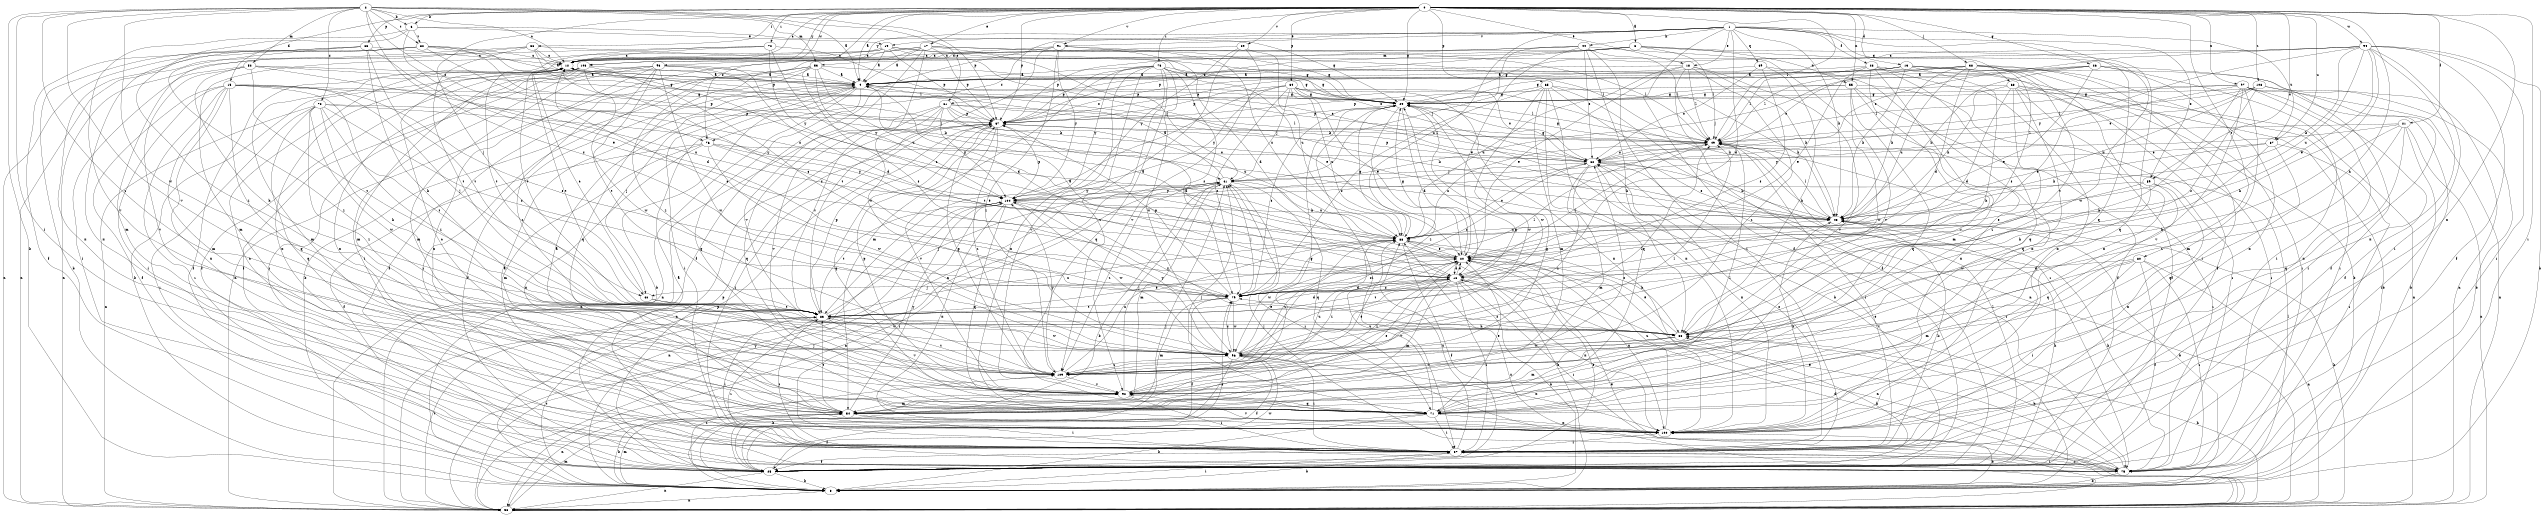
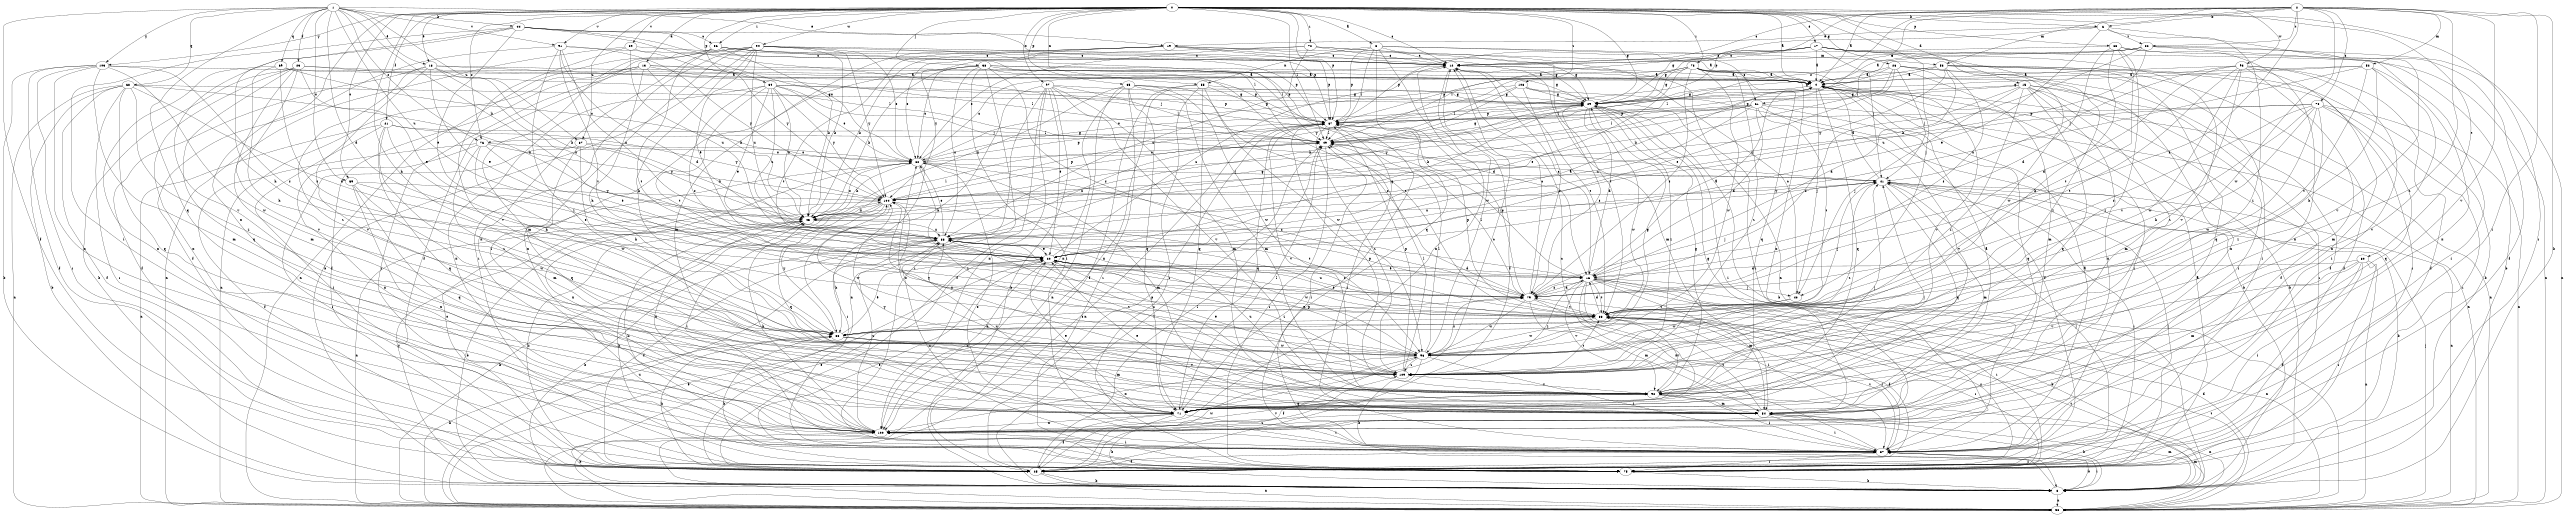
  strict digraph {
    0
    3
    4
    6
    12
    13
    15
    17
    18
    21
    26
    29
    33
    36
    38
    40
    49
    55
    59
    63
    64
    65
    67
    72
    73
    75
    76
    80
    87
    89
    91
    93
    94
    97
    100
    103
    108
    71
    53
    61
    96
    25
    8
    37
    58
    19
    82
    92
    109
    20
    54
    83
    45
    79
    41
    88
    104
    16
    62
    1
    23
    44
    68
    69
    2
    52
    78
    0 -> 3 [label=a]
    0 -> 4 [label=a]
    0 -> 6 [label=b]
    0 -> 12 [label=c]
    0 -> 13 [label=d]
    0 -> 15 [label=d]
    0 -> 17 [label=e]
    0 -> 18 [label=e]
    0 -> 21 [label=f]
    0 -> 26 [label=g]
    0 -> 29 [label=g]
    0 -> 33 [label=h]
    0 -> 36 [label=i]
    0 -> 38 [label=j]
    0 -> 40 [label=j]
    0 -> 49 [label=l]
    0 -> 55 [label=n]
    0 -> 59 [label=o]
    0 -> 63 [label=p]
    0 -> 64 [label=p]
    0 -> 65 [label=p]
    0 -> 67 [label=p]
    0 -> 72 [label=r]
    0 -> 73 [label=r]
    0 -> 75 [label=r]
    0 -> 76 [label=s]
    0 -> 80 [label=t]
    0 -> 87 [label=u]
    0 -> 89 [label=v]
    0 -> 91 [label=v]
    0 -> 93 [label=w]
    0 -> 94 [label=w]
    0 -> 97 [label=x]
    0 -> 100 [label=x]
    0 -> 103 [label=y]
    0 -> 108 [label=z]
    3 -> 12 [label=c]
    3 -> 49 [label=l]
    3 -> 55 [label=n]
    3 -> 67 [label=p]
    3 -> 71 [label=q]
    3 -> 53 [label=m]
    3 -> 61 [label=o]
    3 -> 96 [label=w]
    4 -> 29 [label=g]
    4 -> 40 [label=j]
    4 -> 49 [label=l]
    4 -> 71 [label=q]
    4 -> 25 [label=f]
    4 -> 8 [label=b]
    4 -> 37 [label=i]
    4 -> 58 [label=n]
    6 -> 29 [label=g]
    6 -> 19 [label=e]
    6 -> 82 [label=t]
    6 -> 92 [label=v]
    6 -> 109 [label=z]
    6 -> 20 [label=e]
    12 -> 4 [label=a]
    12 -> 100 [label=x]
    12 -> 25 [label=f]
    12 -> 54 [label=m]
    12 -> 83 [label=t]
    13 -> 4 [label=a]
    13 -> 29 [label=g]
    13 -> 33 [label=h]
    13 -> 67 [label=p]
    13 -> 75 [label=r]
    13 -> 25 [label=f]
    13 -> 58 [label=n]
    13 -> 45 [label=k]
    15 -> 29 [label=g]
    15 -> 40 [label=j]
    15 -> 67 [label=p]
    15 -> 75 [label=r]
    15 -> 100 [label=x]
    15 -> 71 [label=q]
    15 -> 25 [label=f]
    15 -> 37 [label=i]
    15 -> 109 [label=z]
    15 -> 54 [label=m]
    15 -> 79 [label=s]
    17 -> 4 [label=a]
    17 -> 12 [label=c]
    17 -> 29 [label=g]
    17 -> 49 [label=l]
    17 -> 67 [label=p]
    17 -> 96 [label=w]
    17 -> 58 [label=n]
    17 -> 92 [label=v]
    17 -> 109 [label=z]
    17 -> 41 [label=j]
    18 -> 4 [label=a]
    18 -> 49 [label=l]
    18 -> 25 [label=f]
    18 -> 92 [label=v]
    18 -> 109 [label=z]
    18 -> 20 [label=e]
    18 -> 45 [label=k]
    18 -> 88 [label=u]
    21 -> 33 [label=h]
    21 -> 49 [label=l]
    21 -> 71 [label=q]
    21 -> 37 [label=i]
    21 -> 58 [label=n]
    21 -> 109 [label=z]
    21 -> 104 [label=y]
    26 -> 4 [label=a]
    26 -> 49 [label=l]
    26 -> 100 [label=x]
    26 -> 25 [label=f]
    26 -> 37 [label=i]
    26 -> 20 [label=e]
    26 -> 45 [label=k]
    26 -> 41 [label=j]
    29 -> 67 [label=p]
    29 -> 96 [label=w]
    29 -> 8 [label=b]
    29 -> 37 [label=i]
    29 -> 109 [label=z]
    29 -> 79 [label=s]
    29 -> 16 [label=d]
    33 -> 96 [label=w]
    33 -> 92 [label=v]
    33 -> 20 [label=e]
    33 -> 54 [label=m]
    33 -> 79 [label=s]
    33 -> 104 [label=y]
    36 -> 12 [label=c]
    36 -> 49 [label=l]
    36 -> 67 [label=p]
    36 -> 58 [label=n]
    36 -> 54 [label=m]
    36 -> 83 [label=t]
    36 -> 45 [label=k]
    38 -> 4 [label=a]
    38 -> 67 [label=p]
    38 -> 75 [label=r]
    38 -> 100 [label=x]
    38 -> 37 [label=i]
    38 -> 83 [label=t]
    38 -> 45 [label=k]
    38 -> 79 [label=s]
    38 -> 88 [label=u]
    38 -> 16 [label=d]
    38 -> 62 [label=o]
    40 -> 12 [label=c]
    40 -> 96 [label=w]
    40 -> 83 [label=t]
    49 -> 29 [label=g]
    49 -> 75 [label=r]
    49 -> 88 [label=u]
    49 -> 62 [label=o]
    55 -> 29 [label=g]
    55 -> 67 [label=p]
    55 -> 75 [label=r]
    55 -> 100 [label=x]
    55 -> 71 [label=q]
    55 -> 96 [label=w]
    55 -> 25 [label=f]
    59 -> 100 [label=x]
    59 -> 71 [label=q]
    59 -> 96 [label=w]
    59 -> 20 [label=e]
    59 -> 104 [label=y]
    63 -> 12 [label=c]
    63 -> 33 [label=h]
    63 -> 100 [label=x]
    63 -> 8 [label=b]
    63 -> 109 [label=z]
    63 -> 83 [label=t]
    63 -> 16 [label=d]
    64 -> 29 [label=g]
    64 -> 67 [label=p]
    64 -> 100 [label=x]
    64 -> 20 [label=e]
    64 -> 83 [label=t]
    64 -> 45 [label=k]
    64 -> 79 [label=s]
    64 -> 41 [label=j]
    64 -> 88 [label=u]
    64 -> 104 [label=y]
    64 -> 62 [label=o]
    65 -> 29 [label=g]
    65 -> 75 [label=r]
    65 -> 100 [label=x]
    65 -> 71 [label=q]
    65 -> 96 [label=w]
    65 -> 58 [label=n]
    65 -> 54 [label=m]
    65 -> 45 [label=k]
    65 -> 79 [label=s]
    67 -> 49 [label=l]
    67 -> 71 [label=q]
    67 -> 37 [label=i]
    67 -> 58 [label=n]
    67 -> 92 [label=v]
    67 -> 109 [label=z]
    72 -> 12 [label=c]
    72 -> 58 [label=n]
    72 -> 83 [label=t]
    72 -> 88 [label=u]
    72 -> 104 [label=y]
    72 -> 62 [label=o]
    73 -> 4 [label=a]
    73 -> 29 [label=g]
    73 -> 67 [label=p]
    73 -> 100 [label=x]
    73 -> 71 [label=q]
    73 -> 96 [label=w]
    73 -> 92 [label=v]
    73 -> 109 [label=z]
    73 -> 20 [label=e]
    73 -> 54 [label=m]
    73 -> 79 [label=s]
    73 -> 104 [label=y]
    75 -> 4 [label=a]
    75 -> 33 [label=h]
    75 -> 8 [label=b]
    75 -> 37 [label=i]
    75 -> 20 [label=e]
    75 -> 45 [label=k]
    75 -> 41 [label=j]
    76 -> 100 [label=x]
    76 -> 96 [label=w]
    76 -> 25 [label=f]
    76 -> 20 [label=e]
    76 -> 54 [label=m]
    76 -> 104 [label=y]
    76 -> 62 [label=o]
    80 -> 75 [label=r]
    80 -> 25 [label=f]
    80 -> 37 [label=i]
    80 -> 58 [label=n]
    80 -> 92 [label=v]
    80 -> 54 [label=m]
    80 -> 16 [label=d]
    87 -> 33 [label=h]
    87 -> 75 [label=r]
    87 -> 71 [label=q]
    87 -> 45 [label=k]
    87 -> 62 [label=o]
    89 -> 12 [label=c]
    89 -> 58 [label=n]
    89 -> 92 [label=v]
    89 -> 88 [label=u]
    89 -> 104 [label=y]
    91 -> 12 [label=c]
    91 -> 25 [label=f]
    91 -> 109 [label=z]
    91 -> 83 [label=t]
    91 -> 88 [label=u]
    91 -> 104 [label=y]
    91 -> 16 [label=d]
    93 -> 4 [label=a]
    93 -> 100 [label=x]
    93 -> 96 [label=w]
    93 -> 25 [label=f]
    93 -> 37 [label=i]
    93 -> 109 [label=z]
    93 -> 54 [label=m]
    93 -> 83 [label=t]
    93 -> 41 [label=j]
    93 -> 16 [label=d]
    94 -> 12 [label=c]
    94 -> 29 [label=g]
    94 -> 33 [label=h]
    94 -> 75 [label=r]
    94 -> 100 [label=x]
    94 -> 25 [label=f]
    94 -> 8 [label=b]
    94 -> 37 [label=i]
    94 -> 20 [label=e]
    94 -> 45 [label=k]
    94 -> 88 [label=u]
    94 -> 104 [label=y]
    94 -> 62 [label=o]
    97 -> 29 [label=g]
    97 -> 33 [label=h]
    97 -> 49 [label=l]
    97 -> 100 [label=x]
    97 -> 25 [label=f]
    97 -> 8 [label=b]
    97 -> 58 [label=n]
    97 -> 92 [label=v]
    97 -> 20 [label=e]
    97 -> 54 [label=m]
    100 -> 8 [label=b]
    100 -> 37 [label=i]
    100 -> 92 [label=v]
    100 -> 45 [label=k]
    100 -> 88 [label=u]
    103 -> 4 [label=a]
    103 -> 75 [label=r]
    103 -> 100 [label=x]
    103 -> 96 [label=w]
    103 -> 25 [label=f]
    103 -> 8 [label=b]
    103 -> 54 [label=m]
    103 -> 79 [label=s]
    108 -> 29 [label=g]
    108 -> 49 [label=l]
    108 -> 8 [label=b]
    108 -> 37 [label=i]
    108 -> 45 [label=k]
    108 -> 79 [label=s]
    108 -> 62 [label=o]
    71 -> 12 [label=c]
    71 -> 49 [label=l]
    71 -> 100 [label=x]
    71 -> 25 [label=f]
    71 -> 8 [label=b]
    71 -> 37 [label=i]
    71 -> 20 [label=e]
    71 -> 41 [label=j]
    71 -> 88 [label=u]
    53 -> 4 [label=a]
    53 -> 29 [label=g]
    53 -> 75 [label=r]
    53 -> 71 [label=q]
    53 -> 25 [label=f]
    53 -> 8 [label=b]
    53 -> 79 [label=s]
    53 -> 104 [label=y]
    53 -> 16 [label=d]
    61 -> 49 [label=l]
    61 -> 67 [label=p]
    61 -> 71 [label=q]
    61 -> 58 [label=n]
    61 -> 92 [label=v]
    61 -> 83 [label=t]
    61 -> 45 [label=k]
    61 -> 88 [label=u]
    61 -> 104 [label=y]
    61 -> 16 [label=d]
    96 -> 29 [label=g]
    96 -> 49 [label=l]
    96 -> 100 [label=x]
    96 -> 25 [label=f]
    96 -> 8 [label=b]
    96 -> 37 [label=i]
    96 -> 109 [label=z]
    96 -> 20 [label=e]
    96 -> 79 [label=s]
    96 -> 104 [label=y]
    25 -> 33 [label=h]
    25 -> 49 [label=l]
    25 -> 67 [label=p]
    25 -> 96 [label=w]
    25 -> 8 [label=b]
    25 -> 58 [label=n]
    25 -> 109 [label=z]
    25 -> 20 [label=e]
    25 -> 45 [label=k]
    25 -> 79 [label=s]
    25 -> 41 [label=j]
    25 -> 62 [label=o]
    8 -> 49 [label=l]
    8 -> 67 [label=p]
    8 -> 37 [label=i]
    8 -> 58 [label=n]
    8 -> 54 [label=m]
    8 -> 83 [label=t]
    8 -> 104 [label=y]
    37 -> 4 [label=a]
    37 -> 12 [label=c]
    37 -> 49 [label=i]
    37 -> 75 [label=r]
    37 -> 25 [label=f]
    37 -> 8 [label=b]
    37 -> 83 [label=t]
    37 -> 45 [label=k]
    37 -> 88 [label=u]
    37 -> 62 [label=o]
    58 -> 33 [label=h]
    58 -> 20 [label=e]
    58 -> 54 [label=m]
    58 -> 83 [label=t]
    58 -> 45 [label=k]
    58 -> 41 [label=j]
    58 -> 88 [label=u]
    58 -> 16 [label=d]
    19 -> 4 [label=a]
    19 -> 12 [label=c]
    19 -> 29 [label=g]
    19 -> 67 [label=p]
    19 -> 54 [label=m]
    19 -> 83 [label=t]
    19 -> 45 [label=k]
    19 -> 62 [label=o]
    82 -> 4 [label=a]
    82 -> 12 [label=c]
    82 -> 49 [label=l]
    82 -> 100 [label=x]
    82 -> 25 [label=f]
    82 -> 58 [label=n]
    82 -> 45 [label=k]
    82 -> 88 [label=u]
    92 -> 29 [label=g]
    92 -> 67 [label=p]
    92 -> 71 [label=q]
    92 -> 37 [label=i]
    92 -> 58 [label=n]
    92 -> 54 [label=m]
    92 -> 41 [label=j]
    92 -> 88 [label=u]
    92 -> 62 [label=o]
    109 -> 49 [label=l]
    109 -> 67 [label=p]
    109 -> 92 [label=v]
    109 -> 20 [label=e]
    109 -> 83 [label=t]
    109 -> 88 [label=u]
    109 -> 104 [label=y]
    20 -> 4 [label=a]
    20 -> 12 [label=c]
    20 -> 29 [label=g]
    20 -> 100 [label=x]
    20 -> 109 [label=z]
    20 -> 79 [label=s]
    20 -> 16 [label=d]
    54 -> 4 [label=a]
    54 -> 29 [label=g]
    54 -> 8 [label=b]
    54 -> 37 [label=i]
    54 -> 20 [label=e]
    54 -> 83 [label=t]
    54 -> 104 [label=y]
    83 -> 33 [label=h]
    83 -> 67 [label=p]
    83 -> 75 [label=r]
    83 -> 96 [label=w]
    83 -> 37 [label=i]
    83 -> 92 [label=v]
    83 -> 20 [label=e]
    83 -> 41 [label=j]
    83 -> 88 [label=u]
    83 -> 16 [label=d]
    45 -> 49 [label=l]
    45 -> 8 [label=b]
    45 -> 88 [label=u]
    45 -> 62 [label=o]
    79 -> 12 [label=c]
    79 -> 49 [label=l]
    79 -> 67 [label=p]
    79 -> 96 [label=w]
    79 -> 25 [label=f]
    79 -> 54 [label=m]
    79 -> 83 [label=t]
    79 -> 41 [label=j]
    79 -> 16 [label=d]
    41 -> 4 [label=a]
    41 -> 75 [label=r]
    41 -> 71 [label=q]
    41 -> 8 [label=b]
    41 -> 58 [label=n]
    41 -> 109 [label=z]
    41 -> 54 [label=m]
    41 -> 88 [label=u]
    41 -> 104 [label=y]
    88 -> 29 [label=g]
    88 -> 33 [label=h]
    88 -> 96 [label=w]
    88 -> 25 [label=f]
    88 -> 8 [label=b]
    88 -> 109 [label=z]
    88 -> 20 [label=e]
    88 -> 62 [label=o]
    104 -> 67 [label=p]
    104 -> 100 [label=x]
    104 -> 71 [label=q]
    104 -> 96 [label=w]
    104 -> 37 [label=i]
    104 -> 58 [label=n]
    104 -> 83 [label=t]
    104 -> 45 [label=k]
    16 -> 4 [label=a]
    16 -> 12 [label=c]
    16 -> 40 [label=j]
    16 -> 49 [label=l]
    16 -> 75 [label=r]
    16 -> 100 [label=x]
    16 -> 8 [label=b]
    16 -> 37 [label=i]
    16 -> 58 [label=n]
    16 -> 92 [label=v]
    16 -> 109 [label=z]
    16 -> 20 [label=e]
    16 -> 54 [label=m]
    16 -> 83 [label=t]
    16 -> 79 [label=s]
    62 -> 12 [label=c]
    62 -> 29 [label=g]
    62 -> 67 [label=p]
    62 -> 75 [label=r]
    62 -> 100 [label=x]
    62 -> 109 [label=z]
    62 -> 54 [label=m]
    62 -> 45 [label=k]
    62 -> 79 [label=s]
    62 -> 41 [label=j]
    1 -> 18 [label=e]
    1 -> 59 [label=o]
    1 -> 76 [label=s]
    1 -> 87 [label=u]
    1 -> 91 [label=v]
    1 -> 103 [label=y]
    1 -> 71 [label=q]
    1 -> 25 [label=f]
    1 -> 19 [label=e]
    1 -> 45 [label=k]
    1 -> 88 [label=u]
    1 -> 16 [label=d]
    1 -> 23 [label=f]
    1 -> 44 [label=k]
    1 -> 68 [label=q]
    1 -> 69 [label=q]
    23 -> 4 [label=a]
    23 -> 49 [label=l]
    23 -> 100 [label=x]
    23 -> 71 [label=q]
    23 -> 8 [label=b]
    23 -> 92 [label=v]
    23 -> 20 [label=e]
    23 -> 54 [label=m]
-   44 -> 12 [label=c]
+   44 -> 36 [label=c]
    44 -> 33 [label=h]
    44 -> 49 [label=l]
    44 -> 67 [label=p]
    44 -> 37 [label=i]
    44 -> 92 [label=v]
    44 -> 20 [label=e]
    44 -> 41 [label=j]
    44 -> 62 [label=o]
    68 -> 29 [label=g]
    68 -> 75 [label=r]
    68 -> 71 [label=q]
    68 -> 25 [label=f]
    68 -> 8 [label=b]
    68 -> 58 [label=n]
    68 -> 109 [label=z]
    68 -> 45 [label=k]
    68 -> 16 [label=d]
    69 -> 4 [label=a]
    69 -> 33 [label=h]
    69 -> 100 [label=x]
    69 -> 79 [label=s]
    69 -> 62 [label=o]
    2 -> 4 [label=a]
    2 -> 6 [label=b]
    2 -> 12 [label=c]
    2 -> 67 [label=p]
    2 -> 76 [label=s]
    2 -> 53 [label=m]
    2 -> 61 [label=o]
    2 -> 96 [label=w]
    2 -> 8 [label=b]
    2 -> 37 [label=i]
    2 -> 82 [label=t]
    2 -> 92 [label=v]
    2 -> 109 [label=z]
    2 -> 79 [label=s]
    2 -> 52 [label=m]
    2 -> 78 [label=s]
    52 -> 4 [label=a]
    52 -> 29 [label=g]
    52 -> 33 [label=h]
    52 -> 37 [label=i]
    52 -> 92 [label=v]
    52 -> 83 [label=t]
    52 -> 88 [label=u]
    78 -> 33 [label=h]
    78 -> 67 [label=p]
    78 -> 75 [label=r]
    78 -> 71 [label=q]
    78 -> 96 [label=w]
    78 -> 58 [label=n]
    78 -> 109 [label=z]
    78 -> 83 [label=t]
    78 -> 79 [label=s]
    78 -> 104 [label=y]
  }
